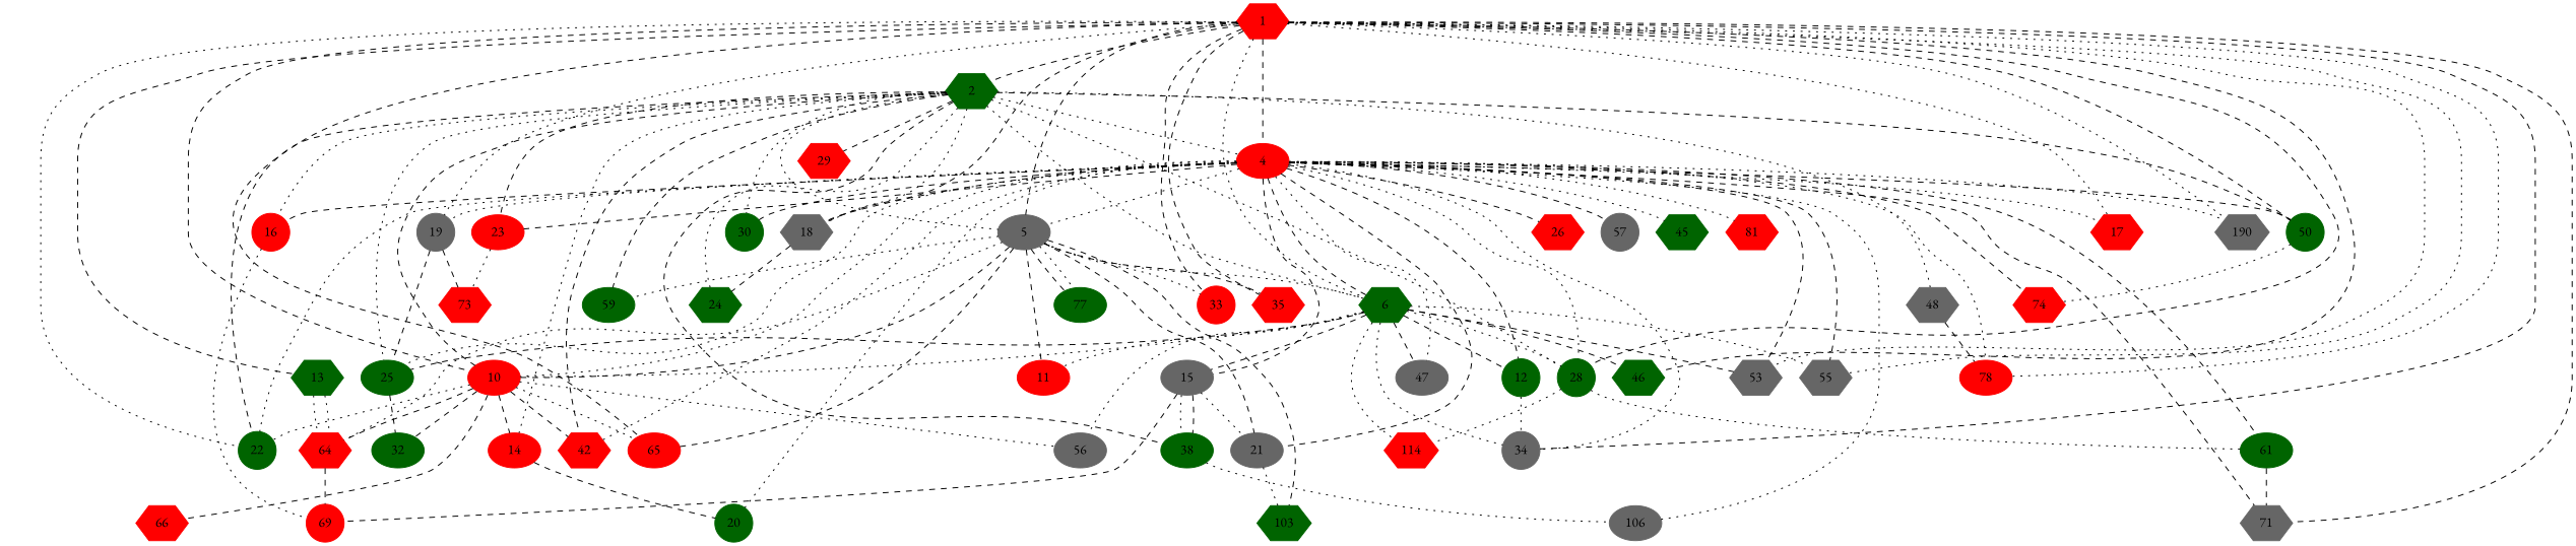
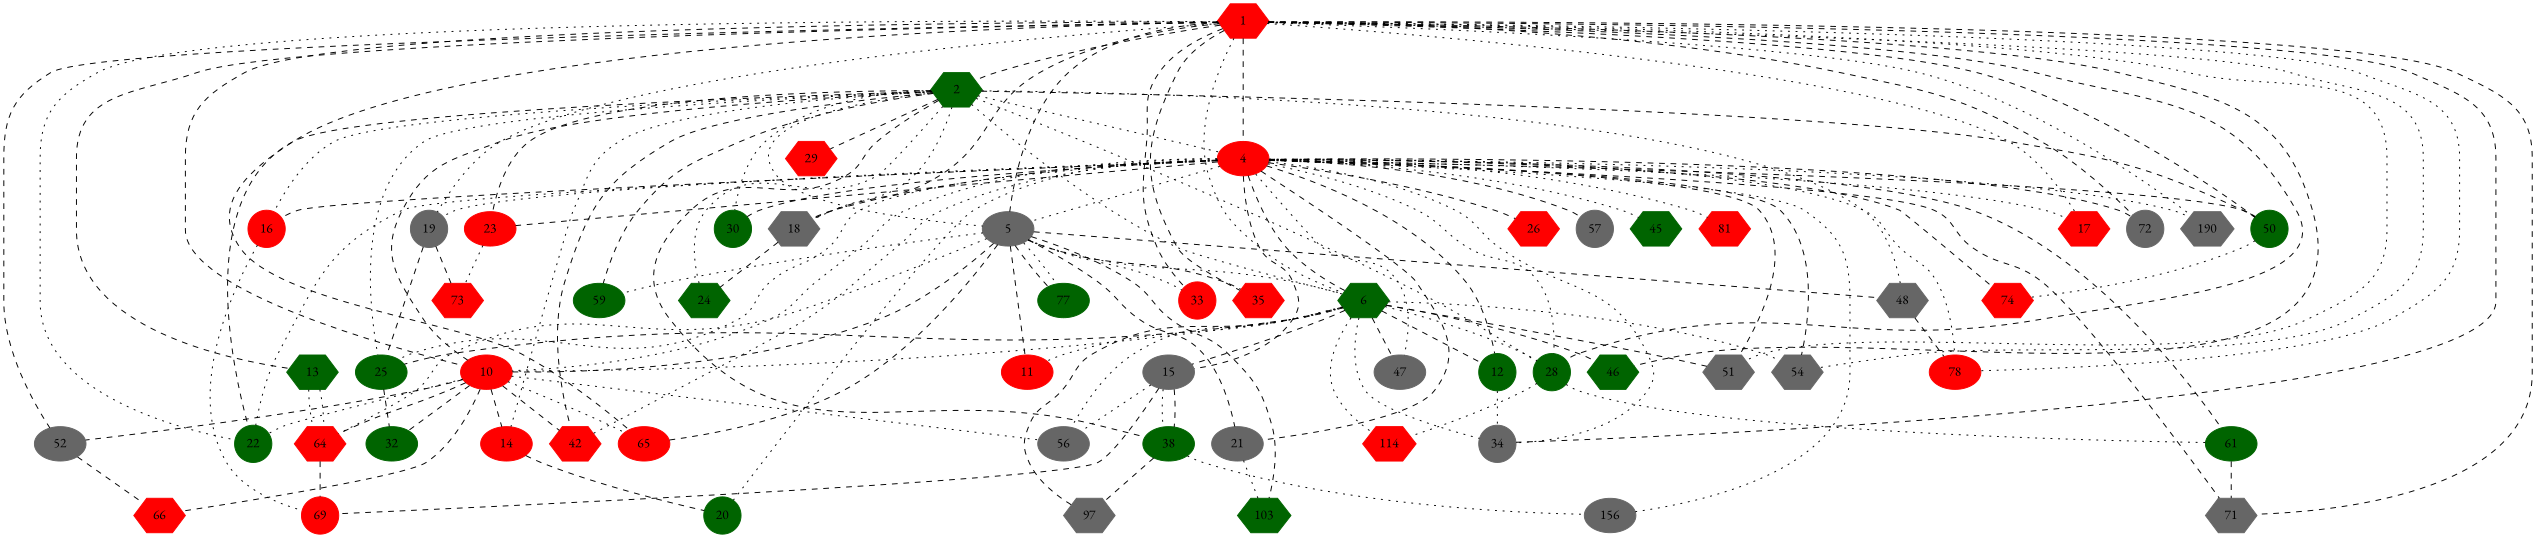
  graph {
    fontname="EB Garamond"
    node [color=red fontname="EB Garamond" shape=hexagon style=filled]
    edge [fontname="EB Garamond" style=dashed]
    1 [super="+8"]
    2 [color=darkgreen super="+89+3"]
    4 [shape=ellipse super="+7+63+39+9"]
    5 [color=gray40 shape=ellipse super="+43+91"]
    6 [color=darkgreen super="+79"]
    10 [shape=ellipse super="+84+53+82+58"]
    13 [color=darkgreen]
    17
    18 [color=gray40]
    19 [color=gray40 shape=circle super="+96"]
    22 [color=darkgreen shape=circle super="+44+70"]
    28 [color=darkgreen shape=circle super="+60"]
    33 [shape=circle]
    34 [color=gray40 shape=circle super="+57+116"]
    35
    46 [color=darkgreen]
    50 [color=darkgreen shape=circle super="+80"]
-   51 [color=gray40 super="+94" label=53]
-   55 [color=gray40 super="+110"]
+   51 [color=gray40 super="+94"]
+   52 [color=gray40 shape=ellipse]
+   55 [color=gray40 super="+110" label=54]
    65 [shape=ellipse]
    71 [color=gray40]
+   72 [color=gray40 shape=circle]
    78 [shape=ellipse]
    n25 [color=gray40 label=190]
    14 [shape=ellipse]
    16 [shape=circle]
    23 [shape=ellipse super="+31"]
    24 [color=darkgreen]
    25 [color=darkgreen shape=ellipse]
    29
    30 [color=darkgreen shape=circle]
    38 [color=darkgreen shape=ellipse]
    42 [super="+111"]
    48 [color=gray40]
    59 [color=darkgreen shape=ellipse]
    12 [color=darkgreen shape=circle]
    15 [color=gray40 shape=ellipse]
    20 [color=darkgreen shape=circle]
    21 [color=gray40 shape=ellipse super="+86"]
    26
    n42 [color=gray40 label=57 shape=circle]
    45 [color=darkgreen]
    47 [color=gray40 shape=ellipse]
    61 [color=darkgreen shape=ellipse]
    74
    81
-   106 [color=gray40 shape=ellipse]
+   106 [color=gray40 shape=ellipse label=156]
    11 [shape=ellipse]
    64
    77 [color=darkgreen shape=ellipse]
    103 [color=darkgreen]
    56 [color=gray40 shape=ellipse]
+   97 [color=gray40]
    114
    32 [color=darkgreen shape=ellipse]
    66
    73
    69 [shape=circle super="+93"]
    1 -- 2 [weight=8]
    1 -- 4 [weight=14]
    1 -- 5 [weight=3]
    1 -- 6 [style=dotted weight=3]
    1 -- 10 [weight=3]
    1 -- 13
    1 -- 17 [style=dotted]
    1 -- 18
    1 -- 19 [style=dotted]
    1 -- 22 [style=dotted]
    1 -- 28
    1 -- 33
    1 -- 34
    1 -- 35
    1 -- 46 [weight=2]
    1 -- 50
    1 -- 51 [style=dotted]
+   1 -- 52
    1 -- 55 [style=dotted]
    1 -- 65
    1 -- 71
+   1 -- 72
    1 -- 78 [style=dotted]
    1 -- n25 [style=dotted]
    2 -- 4 [style=dotted weight=7]
    2 -- 5 [style=dotted weight=2]
    2 -- 6 [style=dotted weight=2]
    2 -- 10 [weight=2]
    2 -- 18 [style=dotted]
    2 -- 22
    2 -- 28 [style=dotted]
    2 -- 50
    2 -- 14 [style=dotted]
    2 -- 16 [style=dotted]
    2 -- 23
    2 -- 24 [style=dotted]
    2 -- 25 [style=dotted]
    2 -- 29
    2 -- 30 [style=dotted]
    2 -- 38
    2 -- 42
    2 -- 48 [style=dotted]
    2 -- 59
    4 -- 5 [style=dotted weight=4]
    4 -- 6 [weight=5]
    4 -- 10 [style=dotted weight=8]
    4 -- 17 [style=dotted]
    4 -- 18 [weight=2]
    4 -- 19 [style=dotted]
    4 -- 22 [style=dotted]
    4 -- 28 [style=dotted]
    4 -- 34 [style=dotted]
    4 -- 50
    4 -- 51
    4 -- 55
    4 -- 71
+   4 -- 72
    4 -- 78 [style=dotted]
    4 -- n25 [style=dotted]
    4 -- 16
    4 -- 23 [weight=2]
    4 -- 25 [style=dotted]
    4 -- 30 [weight=2]
    4 -- 42 [style=dotted]
    4 -- 12 [weight=2]
    4 -- 15
    4 -- 20 [style=dotted]
    4 -- 21 [weight=2]
    4 -- 26
    4 -- n42
    4 -- 45 [style=dotted]
    4 -- 47 [style=dotted]
    4 -- 61
    4 -- 74
    4 -- 81 [style=dotted weight=2]
    4 -- 106 [style=dotted]
    5 -- 6 [style=dotted]
    5 -- 10
    5 -- 33 [style=dotted]
    5 -- 35
    5 -- 65
+   5 -- 48
    5 -- 59 [style=dotted]
    5 -- 21
    5 -- 11
    5 -- 64 [style=dotted]
    5 -- 77
    5 -- 77 [style=dotted]
    5 -- 103
    6 -- 10 [style=dotted weight=3]
    6 -- 28 [style=dotted]
    6 -- 34 [style=dotted weight=2]
    6 -- 46
    6 -- 51
    6 -- 55 [style=dotted]
    6 -- 25
    6 -- 12
    6 -- 15
    6 -- 47
    6 -- 11 [style=dotted]
    6 -- 56 [style=dotted]
+   6 -- 97
    6 -- 114 [style=dotted]
    10 -- 22 [style=dotted]
+   10 -- 52
    10 -- 65 [style=dotted]
    10 -- 14
    10 -- 42
    10 -- 64
    10 -- 56 [style=dotted]
    10 -- 32
    10 -- 66
    13 -- 64 [style=dotted]
    13 -- 64 [style=dotted]
    18 -- 24
    19 -- 25
    19 -- 73
    28 -- 61 [style=dotted]
    28 -- 114 [style=dotted]
    50 -- 74 [style=dotted]
+   52 -- 66
    14 -- 20
    16 -- 69 [style=dotted]
    23 -- 73 [style=dotted]
    25 -- 32
    38 -- 106 [style=dotted]
+   38 -- 97
    48 -- 78
    12 -- 34 [style=dotted]
    15 -- 38 [style=dotted]
    15 -- 38
-   15 -- 21 [style=dotted]
+   15 -- 56 [style=dotted]
    15 -- 69
    21 -- 103 [style=dotted]
    61 -- 71
    64 -- 69
  }
